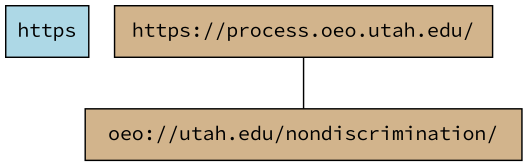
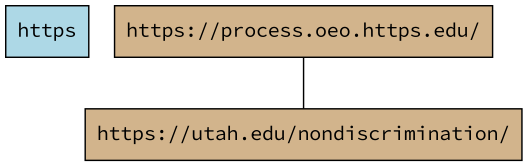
  strict graph {
    fontname="Source Code Pro"
    node [style=filled fillcolor=tan shape=box fontname="Source Code Pro"]
    https [child_link="['https://regulations.utah.edu/general/1-012.php', 'https://regulations.utah.edu/general/1-011.php', 'http://www.laborcommission.utah.gov', 'http://www.dol.gov/elaws/vets/userra/ee_disc.asp', 'http://www.laborcommission.utah.gov', 'https://portal.hud.gov/hudportal/HUD?src=/topics/housing_discrimination', 'https://utah.edu/nondiscrimination/']" data="b\"\nNondiscrimination Statement - The University of Utah\nSkip to content\nSearch Site:\nPowered by\nSearch Campus:\nPowered by\nSearch Campus\nUniversity of Utah COVID-19 Updates\nThe University of Utah\nMain Title\nSub Title\nApply\nApply\nOffice of Admissions\nProspective Students\nRequest information\nCampus Tours\nEvents\nUndergraduate\nGraduate\nInternational Students\nAsia Campus\nNew Students\nFreshman\nConfirm/Deposit\nFinancial Aid & Scholarships\nNew Student Orientation\nRegistrar\nHousing\nAcademic Calendar\nStudent Life\nStudent Affairs\nHousing\nThe MUSS\nThe Union\nStudent Life Center\nStudent Leadership & Involvement\nSafeU\nU Career Success\nAcademics\nAcademic Resources\nCatalogs, Schedules & Calendar\nColleges & Departments\nMajors\nGraduate School\nStudent Success\nLibraries\nGlobal U\nResearch\nArts\nThe Arts on Campus\nUpcoming Events\nAcademic Programs\nProfessional Arts\nYouth Arts\nU of U Health\nEducation\nResearch\nPatient Care\nAthletics\nUtah Athletics\nBuy Tickets\nSchedule\nCrimson Club\nShop Utah Gear\nDonate\nSearchReveal Menu\nReveal Menu\nMain Navigation\nMain Menu\nHome\nApply\nApply\nOffice of Admissions\nProspective Students\nRequest information\nCampus Tours\nEvents\nUndergraduate\nGraduate\nInternational Students\nAsia Campus\nNew Students\nFreshman\nConfirm/Deposit\nFinancial Aid & Scholarships\nNew Student Orientation\nRegistrar\nHousing\nAcademic Calendar\nStudent Life\nStudent Affairs\nHousing\nThe MUSS\nThe Union\nStudent Life Center\nStudent Leadership & Involvement\nSafeU\nU Career Success\nAcademics\nAcademic Resources\nCatalogs, Schedules & Calendar\nColleges & Departments\nMajors\nGraduate School\nStudent Success\nLibraries\nGlobal U\nResearch\nArts\nThe Arts on Campus\nUpcoming Events\nAcademic Programs\nProfessional Arts\nYouth Arts\nU of U Health\nEducation\nResearch\nPatient Care\nAthletics\nUtah Athletics\nBuy Tickets\nSchedule\nCrimson Club\nShop Utah Gear\nDonate\nU of U Health\nEducation\nResearch\nPatient Care\nU Quick Links\nA-Z Index\nCampus Directory\nCampus Map\nShuttle Tracker\nCIS\nUMail\n@ The U\nAccessibility\nApply\nVisit\nGive\nHome\nCurrent Page: Nondiscrimination Statement\nNondiscrimination & Accessibility Statement\nThe University of Utah does not discriminate on the basis of race, ethnicity, color,\nreligion, national origin, sex, pregnancy, pregnancy-related conditions, age, disability,\nsexual orientation, gender identity, gender expression, genetic information or protected\nveteran\xe2\x80\x99s status, in employment, treatment, admission, access to educational programs\nand activities, or other University benefits or services.\nThe University does not discriminate on the basis of sex in the education program\nor activity that it operates, as required by Title IX and 34 CFR part 106.\xc2\xa0 The requirement\nnot to discriminate in education programs or activities extends to admission and employment.\nInquiries about the application of Title IX and its regulations may be referred to\nthe Title IX Coordinator, to the Department of Education, Office for Civil Rights,\nor both.\nAdditionally, the University endeavors to provide reasonable accommodations and to\nensure equal access to qualified persons with disabilities. Click here to request a reasonable accommodation.\nWhere discrimination is found to have occurred, the University will take reasonable\nsteps to investigate the matter, stop the harassment, prevent its recurrence and remedy\nits effects.\nIf you or someone you know has experienced discrimination, sexual misconduct including\nsexual harassment, or disability discrimination, we encourage you to report it to\nthe University's designated and authorized Title IX/ADA/Section 504 Coordinator in\nthe Office of Equal Opportunity and Affirmative Action:\nSherrie Hayashi, DirectorTitle IX/ADA/Section 504 CoordinatorOffice of Equal Opportunity and Affirmative Action (OEO/AA)201 South Presidents Circle, Rm.135\xc2\xa0Salt Lake City, UT, 84112801-581-8365\xc2\xa0801-585-5746 (fax)oeo@utah.eduwww.oeo.utah.eduOnline reports may be submitted at oeo.utah.edu\nNOTICE OF FILING OPTIONS\nTo file a formal complaint of discrimination, sexual misconduct (including sexual\nharassment or violence), or retaliation, under University of Utah Non-Discrimination\nPolicy, contact the OEO/AA.\xc2\xa0 \xc2\xa0A formal complaint may be filed with the OEO/AA in person,\nby mail, or by electronic mail.\nTimelines:\nA Formal Complaint of Sex or Gender-Based Harassment within the scope of Title IX\nis timely if at the time of filing a Formal Complaint, the Complainant is participating\nin or attempting to participate in a University Program.\nA Formal Complaint alleging any other type of Sexual Misconduct, or other type of\nDiscrimination is timely if filed within 180 calendar days of the last alleged discriminatory\nact.\nA Formal Complaint of Retaliation is timey filed if filed within 180 days of the last\nalleged retaliatory act.\nA Formal Complaint not filed within the appropriate time period above will be dismissed\nas untimely filed; however, at the Director's discretion and for good cause, the complaint\nmay be accepted as if filed within the appropriate time period.\nUniversity of UtahOffice of Equal Opportunity & Affirmative Action (OEO/AA)201 S. Presidents Circle, Room 135Salt Lake City, UT\xc2\xa0 84112Telephone: 801-581-8365Fax: 801-585-5746oeo@utah.eduwww.oeo.utah.eduOnline reports may be submitted at oeo.utah.edu\nFor specific information related to University Policy, please see:\nregulations.utah.edu/general/1-012.phpregulations.utah.edu/general/1-011.php\nEXTERNAL AGENCIES:\xc2\xa0 Filing a complaint with the University of Utah\xe2\x80\x99s Title IX/504/ADA Coordinator (or\ndesignee) does not prevent\xc2\xa0an individual from filing a complaint with an appropriate\nregulatory agency. To file a complaint regarding discrimination, including sexual\nharassment, or retaliation with a regulatory state or federal agency, please see the\nagency information below.\xc2\xa0 For information about the time frames in which complaints\nmust be filed, please contact the relevant agency.\nEducation: Complaints regarding: Title VI of the Civil Rights Act of 1964, Title IX of the Education\nAmendments of 1972, Section 504 of the Rehabilitation Act of 1973, Title II of the\nAmericans with Disabilities Act, Age Discrimination Act of 1975.\nUnited States Department of EducationOffice for Civil Rights\xe2\x80\x93 Region VIIICesar E. Chavez Memorial Building1244 Speer Boulevard, Suite 310Denver, Colorado 80204-3582Telephone: 303-844-5695FAX: 303-844-4303\nOnline complaint portal: http://www2.ed.gov/about/offices/list/ocr/docs/howto.htmlwww2.ed.gov/about/offices/list/ocr/index.html\nEmployment:State Agency:\xc2\xa0 Individual complaints regarding: Utah Anti-Discrimination Act of 1965,\nTitle VII of the Civil Rights Act of 1964, as amended, Age Discrimination in Employment\nAct of 1967, as amended, and the Americans with Disabilities Act of 1990.\xc2\xa0Utah Anti-Discrimination and Labor Division (UALD)160 East 300 South, 3rd floorP.O. Box 146630Salt Lake City, Utah 84114-6630Telephone: 801-530-6801www.laborcommission.utah.gov\nFederal Agencies:Complaints regarding: Title VII of the Civil Rights Act of 1964, The Pregnancy Discrimination\nAct, Age Discrimination in Employment Act of 1967, as amended (ADEA), Equal Pay Act\nof 1963, Title I of the Americans with Disabilities Act Amendments Act of 2008, Sections\n501 and 505 of the Rehabilitation Act of 1973 and Section 102 and 103 of the Civil\nRights Act of 1991, the Genetic Information Nondiscrimination Act of 2008 (GINA)\xc2\xa0Equal Employment Opportunity CommissionPhoenix District Office3300 North Central Avenue, Suite 690Phoenix, AZ 85012Telephone: 1-800-669-4000TTY:\xc2\xa0 1-800-669-6820Fax: 602-640-5071www.eeoc.gov\xc2\xa0U.S. Department of LaborOffice of Federal Contract Compliance Programs (OFCCP)Denver District Office1244 Speer Blvd, Suite 540Denver, CO 80204Phone 720-264-3200Fax:\xc2\xa0 720-264-3211https://www.dol.gov/ofccp/index.htm\xc2\xa0Executive Order 11246 (Equal Employment and Affirmative Action)Americans with Disability Act Amendments Act, of 2008Section 503 of the Rehabilitation Act of 197338 USC 4212 \xe2\x80\x93 The Vietnam Era Veterans\xe2\x80\x99 Readjustment Assistance Act of 1974Uniformed Service Employment and Re-employment Rights Act (USERRA)Online complaint portal:www.dol.gov/elaws/vets/userra/ee_disc.asp\xc2\xa0Veteran\xe2\x80\x99s Employment and Training Service140 East 300 South, Room 209Salt Lake City, UT 84111Telephone: 801-526-0950jobs.utah.gov/jobseeker/veterans/employtrain.html\nHousing (Residents of dorms and family student housing)State Agency:\xc2\xa0 Complaints regarding: Utah Fair Housing Act of 1993, as amended.\nUtah Anti-Discrimination and Labor Division (UALD)160 East 300 South, 3rd floorSalt Lake City, Utah 84114-6630Telephone: 801-530-6801www.laborcommission.utah.gov\xc2\xa0Federal Agency:\xc2\xa0 U.S. Department of Housing and Urban Development (\xe2\x80\x9cHUD\xe2\x80\x9d) Complaints\nregarding: Title VI of the Civil Rights Act of 1964, as amended, Title VIII of the\nCivil Rights Act of 1968 (Fair Housing Act), Section 504 of the Rehabilitation Action\nof 1973, as amended, Title II of the Americans with Disabilities Act of 1990, Age\nDiscrimination Act of 1975, Title IX of the Education Amendments Act, and Architectural\nBarriers Act of 1968.\xc2\xa0U.S. Department of Housing & Urban Development (HUD)1670 Broadway, 25th floorDenver, Colorado 80202-4801Telephone: (303)672-5440Fax: (303)672-5004Online complaint portal: https://portal.hud.gov/hudportal/HUD?src=/topics/housing_discrimination\xc2\xa0Health care, human services, and health insurance plans (Patients and Participants):\xc2\xa0 Complaints regarding: Title VI of the Civil Rights Act of 1964, Section 504 of the\nRehabilitation Act of 1973, as amended, the Age Discrimination Act of 1975, Title\nII of the Americans with Disabilities Act (ADA), and the Community Service Assurance\nprovisions of the Hill-Burton Act\xc2\xa0U.S. Department of Health & Human ServicesOffice for Civil Rights, DHHS \xe2\x80\x93 Region VIII1961 Stout Street Room 08-148Denver, CO 80294Customer Response Center 1-800-368-1019TDD:\xc2\xa0 1-800-537-7697Email: Ocrmail@hhs.govOnline complaint portal: https://ocrportal.hhs.gov/ocr/smartscreen/main.jsfWebsite: www.hhs.gov/ocrCampus Accessibility Website:\xc2\xa0https://accessibility.utah.edu\nThe University of Utah\n201 Presidents Circle Salt Lake City, UT 84112 801.581.7200\nResources\nFuture Students\nStudents\nParents & Families\nFaculty\nStaff\nVisitors\nAlumni\nACCESSIBILITY\nInitiatives\nResearch\nEquity, Diversity & Inclusion\nSustainability\nEmployment\nU Leadership\nUniversity Safety\nAbout the U\nInformation\nOffice of the President\nGive to the U\nMedia Contacts\nUte Proud\nCampus Events\nCommunity\nContact - Feedback\nQuick Links\nA-Z Index\nCampus Directory\nCampus Map\nShuttle Tracker\nCIS\nUMail\n@ The U\n\xc2\xa9 2023 The University of Utah\nIndigenous Land Acknowledgment\nNondiscrimination & Accessibility\nDisclaimer\nPrivacy\nCredits & Attributions\nMedia Contacts\nFacebook\nInstagram\nYoutube\nLast Updated: 7/7/22\"" fillcolor=lightblue]
-   "https://process.oeo.utah.edu/"
-   "https://utah.edu/nondiscrimination/" [label="oeo://utah.edu/nondiscrimination/"]
+   "https://process.oeo.utah.edu/" [label="https://process.oeo.https.edu/"]
+   "https://utah.edu/nondiscrimination/"
    "https://process.oeo.utah.edu/" -- "https://utah.edu/nondiscrimination/" [fontname="Source Code Pro"]
  }
